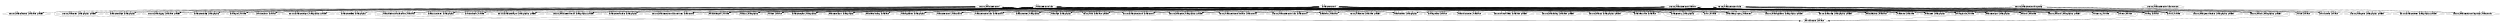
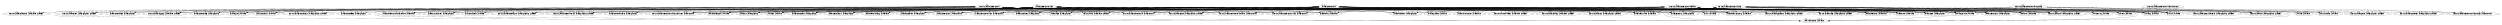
  digraph {
    "com.sun.javafx.scene.control"
    "com.sun.javafx (javafx.base (qualified))"
    "com.sun.javafx.collections (javafx.base (qualified))"
    "com.sun.javafx.logging (javafx.base (qualified))"
    "com.sun.javafx.menu (javafx.graphics (qualified))"
    "com.sun.javafx.scene (javafx.graphics (qualified))"
    "com.sun.javafx.scene.control (javafx.controls)"
    "com.sun.javafx.scene.control.behavior (javafx.controls)"
    "com.sun.javafx.scene.control.skin (javafx.controls)"
    "com.sun.javafx.scene.control.skin.resources (javafx.controls)"
    "com.sun.javafx.scene.layout (javafx.graphics (qualified))"
    "com.sun.javafx.scene.traversal (javafx.graphics (qualified))"
    "com.sun.javafx.util (javafx.graphics (qualified))"
    "java.lang (java.base)"
    "java.lang.invoke (java.base)"
    "java.lang.ref (java.base)"
    "java.time (java.base)"
    "java.time.chrono (java.base)"
    "java.time.format (java.base)"
    "java.time.temporal (java.base)"
    "java.util (java.base)"
    "java.util.function (java.base)"
    "javafx.animation (javafx.graphics)"
    "javafx.application (javafx.graphics)"
    "javafx.beans (javafx.base)"
-   "javafx.beans.property (javafx.base)" [label="javafx.beans.property (javafx.event)"]
+   "javafx.beans.property (javafx.base)"
    "javafx.beans.value (javafx.base)"
    "javafx.collections (javafx.base)"
    "javafx.collections.transformation (javafx.base)"
    "javafx.css (javafx.graphics)"
    "javafx.css.converter (javafx.graphics)"
    "javafx.event (javafx.base)"
    "javafx.geometry (javafx.graphics)"
    "javafx.scene (javafx.graphics)"
    "javafx.scene.control (javafx.controls)"
    "javafx.scene.control.skin (javafx.controls)"
    "javafx.scene.input (javafx.graphics)"
    "javafx.scene.layout (javafx.graphics)"
    "javafx.scene.paint (javafx.graphics)"
    "javafx.scene.shape (javafx.graphics)"
    "javafx.scene.text (javafx.graphics)"
    "javafx.stage (javafx.graphics)"
    "javafx.util (javafx.base)"
    "javafx.scene.image (javafx.graphics)"
    "com.sun.javafx.scene.control.behavior"
    "com.sun.javafx.application (javafx.graphics (qualified))"
    "com.sun.javafx.geom.transform (javafx.graphics (qualified))"
    "com.sun.javafx.scene.control.inputmap (javafx.controls)"
    "com.sun.javafx.stage (javafx.graphics (qualified))"
    "com.sun.javafx.tk (javafx.graphics (qualified))"
    "java.text (java.base)"
    "com.sun.javafx.scene.control.inputmap"
    "java.util.stream (java.base)"
    "com.sun.javafx.scene.control.skin"
    "com.sun.javafx.geom (javafx.graphics (qualified))"
    "com.sun.javafx.scene.text (javafx.graphics (qualified))"
    "java.io (java.base)"
    "java.net (java.base)"
    "java.security (java.base)"
    "com.sun.javafx.scene.control.skin.resources"
    "javafx.scene.control"
    n62 [label="com.sun.traversal.beans (javafx.base (qualified))"]
    "com.sun.javafx.binding (javafx.base (qualified))"
    "com.sun.javafx.css (javafx.graphics (qualified))"
-   "com.sun.javafx.event (javafx.base (qualified))"
    "java.lang.reflect (java.base)"
    "javafx.beans.binding (javafx.base)"
    "javafx.util.converter (javafx.base)"
    "javafx.scene.transform (javafx.graphics)"
    "javafx.scene.control.skin"
    "com.sun.javafx.scene.input (javafx.graphics (qualified))"
    "javafx.scene.effect (javafx.graphics)"
    "com.sun.javafx.scene.control" -> "com.sun.javafx (javafx.base (qualified))"
    "com.sun.javafx.scene.control" -> "com.sun.javafx.collections (javafx.base (qualified))"
    "com.sun.javafx.scene.control" -> "com.sun.javafx.logging (javafx.base (qualified))"
    "com.sun.javafx.scene.control" -> "com.sun.javafx.menu (javafx.graphics (qualified))"
    "com.sun.javafx.scene.control" -> "com.sun.javafx.scene (javafx.graphics (qualified))"
    "com.sun.javafx.scene.control" -> "com.sun.javafx.scene.control (javafx.controls)"
    "com.sun.javafx.scene.control" -> "com.sun.javafx.scene.control.behavior (javafx.controls)"
    "com.sun.javafx.scene.control" -> "com.sun.javafx.scene.control.skin (javafx.controls)"
    "com.sun.javafx.scene.control" -> "com.sun.javafx.scene.control.skin.resources (javafx.controls)"
    "com.sun.javafx.scene.control" -> "com.sun.javafx.scene.layout (javafx.graphics (qualified))"
    "com.sun.javafx.scene.control" -> "com.sun.javafx.scene.traversal (javafx.graphics (qualified))"
    "com.sun.javafx.scene.control" -> "com.sun.javafx.util (javafx.graphics (qualified))"
    "com.sun.javafx.scene.control" -> "java.lang (java.base)"
    "com.sun.javafx.scene.control" -> "java.lang.invoke (java.base)"
    "com.sun.javafx.scene.control" -> "java.lang.ref (java.base)"
    "com.sun.javafx.scene.control" -> "java.time (java.base)"
    "com.sun.javafx.scene.control" -> "java.time.chrono (java.base)"
    "com.sun.javafx.scene.control" -> "java.time.format (java.base)"
    "com.sun.javafx.scene.control" -> "java.time.temporal (java.base)"
    "com.sun.javafx.scene.control" -> "java.util (java.base)"
    "com.sun.javafx.scene.control" -> "java.util.function (java.base)"
    "com.sun.javafx.scene.control" -> "javafx.animation (javafx.graphics)"
    "com.sun.javafx.scene.control" -> "javafx.application (javafx.graphics)"
    "com.sun.javafx.scene.control" -> "javafx.beans (javafx.base)"
    "com.sun.javafx.scene.control" -> "javafx.beans.property (javafx.base)"
    "com.sun.javafx.scene.control" -> "javafx.beans.value (javafx.base)"
    "com.sun.javafx.scene.control" -> "javafx.collections (javafx.base)"
    "com.sun.javafx.scene.control" -> "javafx.collections.transformation (javafx.base)"
    "com.sun.javafx.scene.control" -> "javafx.css (javafx.graphics)"
    "com.sun.javafx.scene.control" -> "javafx.css.converter (javafx.graphics)"
    "com.sun.javafx.scene.control" -> "javafx.event (javafx.base)"
    "com.sun.javafx.scene.control" -> "javafx.geometry (javafx.graphics)"
    "com.sun.javafx.scene.control" -> "javafx.scene (javafx.graphics)"
    "com.sun.javafx.scene.control" -> "javafx.scene.control (javafx.controls)"
    "com.sun.javafx.scene.control" -> "javafx.scene.control.skin (javafx.controls)"
    "com.sun.javafx.scene.control" -> "javafx.scene.input (javafx.graphics)"
    "com.sun.javafx.scene.control" -> "javafx.scene.layout (javafx.graphics)"
    "com.sun.javafx.scene.control" -> "javafx.scene.paint (javafx.graphics)"
    "com.sun.javafx.scene.control" -> "javafx.scene.shape (javafx.graphics)"
    "com.sun.javafx.scene.control" -> "javafx.scene.text (javafx.graphics)"
    "com.sun.javafx.scene.control" -> "javafx.stage (javafx.graphics)"
    "com.sun.javafx.scene.control" -> "javafx.util (javafx.base)"
    "com.sun.javafx.scene.control" -> "javafx.scene.image (javafx.graphics)"
    "java.lang.invoke (java.base)" -> "java.util.function (java.base)"
    "com.sun.javafx.scene.control.behavior" -> "com.sun.javafx (javafx.base (qualified))"
    "com.sun.javafx.scene.control.behavior" -> "com.sun.javafx.scene (javafx.graphics (qualified))"
    "com.sun.javafx.scene.control.behavior" -> "com.sun.javafx.scene.control (javafx.controls)"
    "com.sun.javafx.scene.control.behavior" -> "com.sun.javafx.scene.control.behavior (javafx.controls)"
    "com.sun.javafx.scene.control.behavior" -> "com.sun.javafx.scene.control.skin (javafx.controls)"
    "com.sun.javafx.scene.control.behavior" -> "com.sun.javafx.scene.control.skin.resources (javafx.controls)"
    "com.sun.javafx.scene.control.behavior" -> "com.sun.javafx.scene.traversal (javafx.graphics (qualified))"
    "com.sun.javafx.scene.control.behavior" -> "com.sun.javafx.util (javafx.graphics (qualified))"
    "com.sun.javafx.scene.control.behavior" -> "java.lang (java.base)"
    "com.sun.javafx.scene.control.behavior" -> "java.lang.invoke (java.base)"
    "com.sun.javafx.scene.control.behavior" -> "java.time (java.base)"
    "com.sun.javafx.scene.control.behavior" -> "java.time.temporal (java.base)"
    "com.sun.javafx.scene.control.behavior" -> "java.util (java.base)"
    "com.sun.javafx.scene.control.behavior" -> "java.util.function (java.base)"
    "com.sun.javafx.scene.control.behavior" -> "javafx.animation (javafx.graphics)"
    "com.sun.javafx.scene.control.behavior" -> "javafx.beans (javafx.base)"
    "com.sun.javafx.scene.control.behavior" -> "javafx.beans.property (javafx.base)"
    "com.sun.javafx.scene.control.behavior" -> "javafx.beans.value (javafx.base)"
    "com.sun.javafx.scene.control.behavior" -> "javafx.collections (javafx.base)"
    "com.sun.javafx.scene.control.behavior" -> "javafx.css (javafx.graphics)"
    "com.sun.javafx.scene.control.behavior" -> "javafx.event (javafx.base)"
    "com.sun.javafx.scene.control.behavior" -> "javafx.geometry (javafx.graphics)"
    "com.sun.javafx.scene.control.behavior" -> "javafx.scene (javafx.graphics)"
    "com.sun.javafx.scene.control.behavior" -> "javafx.scene.control (javafx.controls)"
    "com.sun.javafx.scene.control.behavior" -> "javafx.scene.control.skin (javafx.controls)"
    "com.sun.javafx.scene.control.behavior" -> "javafx.scene.input (javafx.graphics)"
    "com.sun.javafx.scene.control.behavior" -> "javafx.scene.text (javafx.graphics)"
    "com.sun.javafx.scene.control.behavior" -> "javafx.stage (javafx.graphics)"
    "com.sun.javafx.scene.control.behavior" -> "javafx.util (javafx.base)"
    "com.sun.javafx.scene.control.behavior" -> "com.sun.javafx.application (javafx.graphics (qualified))"
    "com.sun.javafx.scene.control.behavior" -> "com.sun.javafx.geom.transform (javafx.graphics (qualified))"
    "com.sun.javafx.scene.control.behavior" -> "com.sun.javafx.scene.control.inputmap (javafx.controls)"
    "com.sun.javafx.scene.control.behavior" -> "com.sun.javafx.stage (javafx.graphics (qualified))"
    "com.sun.javafx.scene.control.behavior" -> "com.sun.javafx.tk (javafx.graphics (qualified))"
    "com.sun.javafx.scene.control.behavior" -> "java.text (java.base)"
    "com.sun.javafx.scene.control.inputmap" -> "com.sun.javafx.util (javafx.graphics (qualified))"
    "com.sun.javafx.scene.control.inputmap" -> "java.lang (java.base)"
    "com.sun.javafx.scene.control.inputmap" -> "java.lang.invoke (java.base)"
    "com.sun.javafx.scene.control.inputmap" -> "java.util (java.base)"
    "com.sun.javafx.scene.control.inputmap" -> "javafx.beans.property (javafx.base)"
    "com.sun.javafx.scene.control.inputmap" -> "javafx.collections (javafx.base)"
    "com.sun.javafx.scene.control.inputmap" -> "javafx.event (javafx.base)"
    "com.sun.javafx.scene.control.inputmap" -> "javafx.scene (javafx.graphics)"
    "com.sun.javafx.scene.control.inputmap" -> "javafx.scene.input (javafx.graphics)"
    "com.sun.javafx.scene.control.inputmap" -> "javafx.util (javafx.base)"
    "com.sun.javafx.scene.control.inputmap" -> "com.sun.javafx.scene.control.inputmap (javafx.controls)"
    "com.sun.javafx.scene.control.inputmap" -> "com.sun.javafx.tk (javafx.graphics (qualified))"
    "com.sun.javafx.scene.control.inputmap" -> "java.util.stream (java.base)"
    "com.sun.javafx.scene.control.skin" -> "com.sun.javafx (javafx.base (qualified))"
    "com.sun.javafx.scene.control.skin" -> "com.sun.javafx.scene (javafx.graphics (qualified))"
    "com.sun.javafx.scene.control.skin" -> "com.sun.javafx.scene.control (javafx.controls)"
    "com.sun.javafx.scene.control.skin" -> "com.sun.javafx.scene.control.behavior (javafx.controls)"
    "com.sun.javafx.scene.control.skin" -> "com.sun.javafx.scene.control.skin (javafx.controls)"
    "com.sun.javafx.scene.control.skin" -> "com.sun.javafx.util (javafx.graphics (qualified))"
    "com.sun.javafx.scene.control.skin" -> "java.lang (java.base)"
    "com.sun.javafx.scene.control.skin" -> "java.lang.invoke (java.base)"
    "com.sun.javafx.scene.control.skin" -> "java.util (java.base)"
    "com.sun.javafx.scene.control.skin" -> "java.util.function (java.base)"
    "com.sun.javafx.scene.control.skin" -> "javafx.animation (javafx.graphics)"
    "com.sun.javafx.scene.control.skin" -> "javafx.application (javafx.graphics)"
    "com.sun.javafx.scene.control.skin" -> "javafx.beans (javafx.base)"
    "com.sun.javafx.scene.control.skin" -> "javafx.beans.property (javafx.base)"
    "com.sun.javafx.scene.control.skin" -> "javafx.beans.value (javafx.base)"
    "com.sun.javafx.scene.control.skin" -> "javafx.collections (javafx.base)"
    "com.sun.javafx.scene.control.skin" -> "javafx.event (javafx.base)"
    "com.sun.javafx.scene.control.skin" -> "javafx.geometry (javafx.graphics)"
    "com.sun.javafx.scene.control.skin" -> "javafx.scene (javafx.graphics)"
    "com.sun.javafx.scene.control.skin" -> "javafx.scene.control (javafx.controls)"
    "com.sun.javafx.scene.control.skin" -> "javafx.scene.control.skin (javafx.controls)"
    "com.sun.javafx.scene.control.skin" -> "javafx.scene.input (javafx.graphics)"
    "com.sun.javafx.scene.control.skin" -> "javafx.scene.layout (javafx.graphics)"
    "com.sun.javafx.scene.control.skin" -> "javafx.scene.paint (javafx.graphics)"
    "com.sun.javafx.scene.control.skin" -> "javafx.scene.text (javafx.graphics)"
    "com.sun.javafx.scene.control.skin" -> "javafx.stage (javafx.graphics)"
    "com.sun.javafx.scene.control.skin" -> "javafx.util (javafx.base)"
    "com.sun.javafx.scene.control.skin" -> "com.sun.javafx.tk (javafx.graphics (qualified))"
    "com.sun.javafx.scene.control.skin" -> "java.text (java.base)"
    "com.sun.javafx.scene.control.skin" -> "com.sun.javafx.geom (javafx.graphics (qualified))"
    "com.sun.javafx.scene.control.skin" -> "com.sun.javafx.scene.text (javafx.graphics (qualified))"
    "com.sun.javafx.scene.control.skin" -> "java.io (java.base)"
    "com.sun.javafx.scene.control.skin" -> "java.net (java.base)"
    "com.sun.javafx.scene.control.skin" -> "java.security (java.base)"
    "com.sun.javafx.scene.control.skin.resources" -> "java.lang (java.base)"
    "com.sun.javafx.scene.control.skin.resources" -> "java.util (java.base)"
    "javafx.scene.control" -> "com.sun.javafx.logging (javafx.base (qualified))"
    "javafx.scene.control" -> "com.sun.javafx.scene (javafx.graphics (qualified))"
    "javafx.scene.control" -> "com.sun.javafx.scene.control (javafx.controls)"
    "javafx.scene.control" -> "com.sun.javafx.scene.control.behavior (javafx.controls)"
    "javafx.scene.control" -> "com.sun.javafx.scene.control.skin (javafx.controls)"
    "javafx.scene.control" -> "com.sun.javafx.scene.control.skin.resources (javafx.controls)"
    "javafx.scene.control" -> "com.sun.javafx.scene.layout (javafx.graphics (qualified))"
    "javafx.scene.control" -> "com.sun.javafx.util (javafx.graphics (qualified))"
    "javafx.scene.control" -> "java.lang (java.base)"
    "javafx.scene.control" -> "java.lang.invoke (java.base)"
    "javafx.scene.control" -> "java.lang.ref (java.base)"
    "javafx.scene.control" -> "java.time (java.base)"
    "javafx.scene.control" -> "java.time.chrono (java.base)"
    "javafx.scene.control" -> "java.time.format (java.base)"
    "javafx.scene.control" -> "java.time.temporal (java.base)"
    "javafx.scene.control" -> "java.util (java.base)"
    "javafx.scene.control" -> "java.util.function (java.base)"
    "javafx.scene.control" -> "javafx.animation (javafx.graphics)"
    "javafx.scene.control" -> "javafx.application (javafx.graphics)"
    "javafx.scene.control" -> "javafx.beans (javafx.base)"
    "javafx.scene.control" -> "javafx.beans.property (javafx.base)"
    "javafx.scene.control" -> "javafx.beans.value (javafx.base)"
    "javafx.scene.control" -> "javafx.collections (javafx.base)"
    "javafx.scene.control" -> "javafx.collections.transformation (javafx.base)"
    "javafx.scene.control" -> "javafx.css (javafx.graphics)"
    "javafx.scene.control" -> "javafx.css.converter (javafx.graphics)"
    "javafx.scene.control" -> "javafx.event (javafx.base)"
    "javafx.scene.control" -> "javafx.geometry (javafx.graphics)"
    "javafx.scene.control" -> "javafx.scene (javafx.graphics)"
    "javafx.scene.control" -> "javafx.scene.control (javafx.controls)"
    "javafx.scene.control" -> "javafx.scene.control.skin (javafx.controls)"
    "javafx.scene.control" -> "javafx.scene.input (javafx.graphics)"
    "javafx.scene.control" -> "javafx.scene.layout (javafx.graphics)"
    "javafx.scene.control" -> "javafx.scene.paint (javafx.graphics)"
    "javafx.scene.control" -> "javafx.scene.text (javafx.graphics)"
    "javafx.scene.control" -> "javafx.stage (javafx.graphics)"
    "javafx.scene.control" -> "javafx.util (javafx.base)"
    "javafx.scene.control" -> "javafx.scene.image (javafx.graphics)"
    "javafx.scene.control" -> "com.sun.javafx.application (javafx.graphics (qualified))"
    "javafx.scene.control" -> "com.sun.javafx.stage (javafx.graphics (qualified))"
    "javafx.scene.control" -> "java.text (java.base)"
    "javafx.scene.control" -> "java.util.stream (java.base)"
    "javafx.scene.control" -> "java.io (java.base)"
    "javafx.scene.control" -> n62
    "javafx.scene.control" -> "com.sun.javafx.binding (javafx.base (qualified))"
    "javafx.scene.control" -> "com.sun.javafx.css (javafx.graphics (qualified))"
-   "javafx.scene.control" -> "com.sun.javafx.event (javafx.base (qualified))"
    "javafx.scene.control" -> "java.lang.reflect (java.base)"
    "javafx.scene.control" -> "javafx.beans.binding (javafx.base)"
    "javafx.scene.control" -> "javafx.util.converter (javafx.base)"
    "javafx.scene.control" -> "javafx.scene.transform (javafx.graphics)"
    "javafx.scene.control.skin" -> "com.sun.javafx (javafx.base (qualified))"
    "javafx.scene.control.skin" -> "com.sun.javafx.logging (javafx.base (qualified))"
    "javafx.scene.control.skin" -> "com.sun.javafx.menu (javafx.graphics (qualified))"
    "javafx.scene.control.skin" -> "com.sun.javafx.scene (javafx.graphics (qualified))"
    "javafx.scene.control.skin" -> "com.sun.javafx.scene.control (javafx.controls)"
    "javafx.scene.control.skin" -> "com.sun.javafx.scene.control.behavior (javafx.controls)"
    "javafx.scene.control.skin" -> "com.sun.javafx.scene.control.skin (javafx.controls)"
    "javafx.scene.control.skin" -> "com.sun.javafx.scene.control.skin.resources (javafx.controls)"
    "javafx.scene.control.skin" -> "com.sun.javafx.scene.traversal (javafx.graphics (qualified))"
    "javafx.scene.control.skin" -> "com.sun.javafx.util (javafx.graphics (qualified))"
    "javafx.scene.control.skin" -> "java.lang (java.base)"
    "javafx.scene.control.skin" -> "java.lang.invoke (java.base)"
    "javafx.scene.control.skin" -> "java.lang.ref (java.base)"
    "javafx.scene.control.skin" -> "java.time (java.base)"
    "javafx.scene.control.skin" -> "java.time.chrono (java.base)"
    "javafx.scene.control.skin" -> "java.time.temporal (java.base)"
    "javafx.scene.control.skin" -> "java.util (java.base)"
    "javafx.scene.control.skin" -> "java.util.function (java.base)"
    "javafx.scene.control.skin" -> "javafx.animation (javafx.graphics)"
    "javafx.scene.control.skin" -> "javafx.application (javafx.graphics)"
    "javafx.scene.control.skin" -> "javafx.beans (javafx.base)"
    "javafx.scene.control.skin" -> "javafx.beans.property (javafx.base)"
    "javafx.scene.control.skin" -> "javafx.beans.value (javafx.base)"
    "javafx.scene.control.skin" -> "javafx.collections (javafx.base)"
    "javafx.scene.control.skin" -> "javafx.collections.transformation (javafx.base)"
    "javafx.scene.control.skin" -> "javafx.css (javafx.graphics)"
    "javafx.scene.control.skin" -> "javafx.css.converter (javafx.graphics)"
    "javafx.scene.control.skin" -> "javafx.event (javafx.base)"
    "javafx.scene.control.skin" -> "javafx.geometry (javafx.graphics)"
    "javafx.scene.control.skin" -> "javafx.scene (javafx.graphics)"
    "javafx.scene.control.skin" -> "javafx.scene.control (javafx.controls)"
    "javafx.scene.control.skin" -> "javafx.scene.control.skin (javafx.controls)"
    "javafx.scene.control.skin" -> "javafx.scene.input (javafx.graphics)"
    "javafx.scene.control.skin" -> "javafx.scene.layout (javafx.graphics)"
    "javafx.scene.control.skin" -> "javafx.scene.paint (javafx.graphics)"
    "javafx.scene.control.skin" -> "javafx.scene.shape (javafx.graphics)"
    "javafx.scene.control.skin" -> "javafx.scene.text (javafx.graphics)"
    "javafx.scene.control.skin" -> "javafx.stage (javafx.graphics)"
    "javafx.scene.control.skin" -> "javafx.util (javafx.base)"
    "javafx.scene.control.skin" -> "com.sun.javafx.tk (javafx.graphics (qualified))"
    "javafx.scene.control.skin" -> "java.io (java.base)"
    "javafx.scene.control.skin" -> "java.security (java.base)"
    "javafx.scene.control.skin" -> "javafx.beans.binding (javafx.base)"
    "javafx.scene.control.skin" -> "javafx.scene.transform (javafx.graphics)"
    "javafx.scene.control.skin" -> "com.sun.javafx.scene.input (javafx.graphics (qualified))"
    "javafx.scene.control.skin" -> "javafx.scene.effect (javafx.graphics)"
  }
